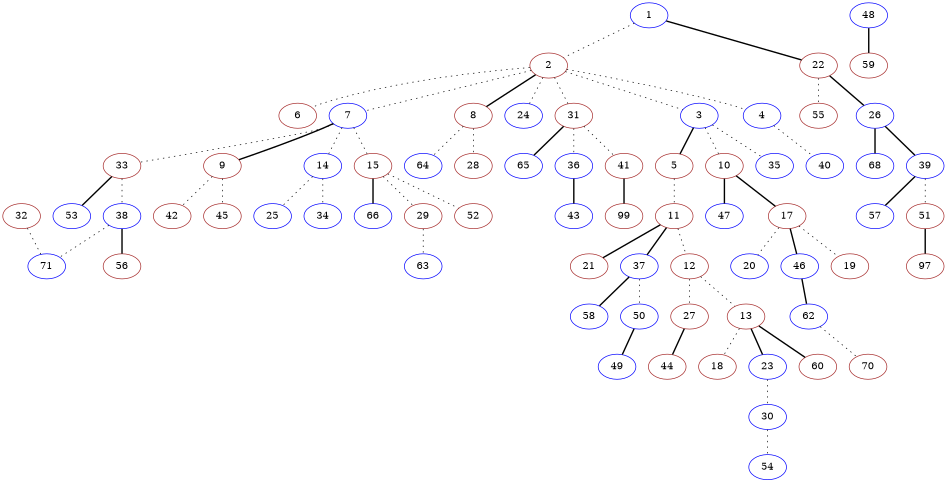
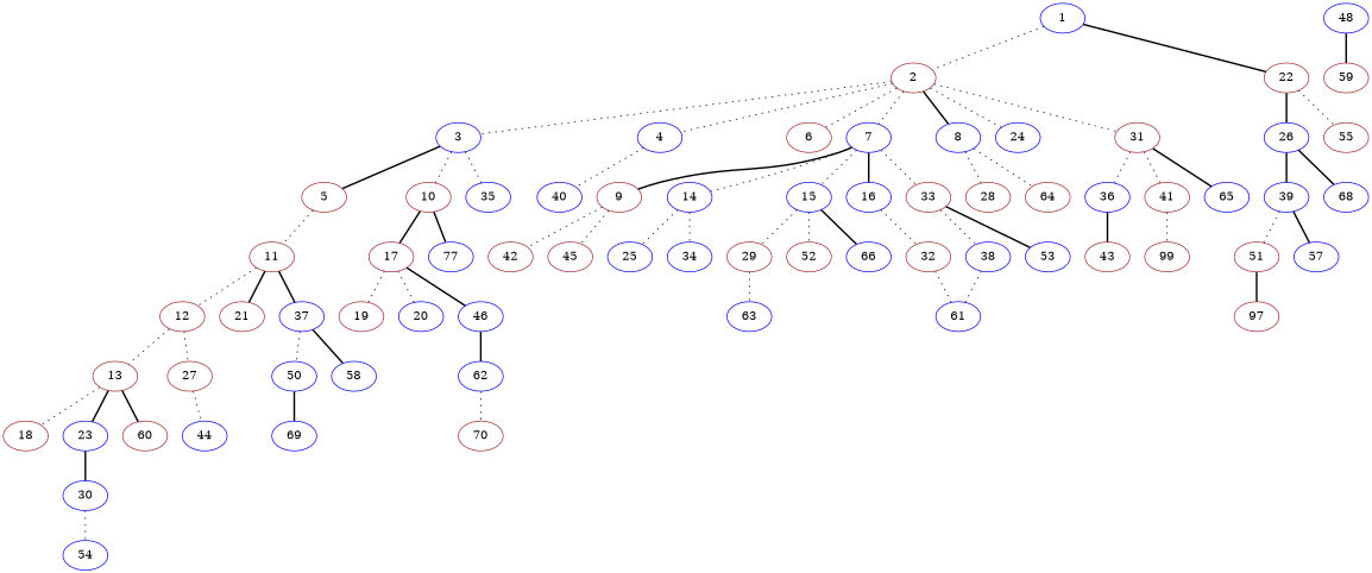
  graph {
    fontname="DejaVu Serif"
    node [color=blue fontname="DejaVu Serif"]
    edge [fontname="DejaVu Serif" style=dotted]
    2 [color=brown]
    1
    22 [color=brown]
    3
    4
    6 [color=brown]
    7
-   8 [color=brown]
+   8
    24
    31 [color=brown]
    26
    55 [color=brown]
    5 [color=brown]
    10 [color=brown]
    35
    40
    9 [color=brown]
    14
-   15 [color=brown]
+   15
+   16
    33 [color=brown]
    28 [color=brown]
-   64
+   64 [color=brown]
    36
    41 [color=brown]
    65
    39
    68
    11 [color=brown]
    17 [color=brown]
-   47
+   47 [label=77]
    42 [color=brown]
    45 [color=brown]
    25
    34
    29 [color=brown]
    52 [color=brown]
    66
    32 [color=brown]
    38
    53
-   43
+   43 [color=brown]
    n43 [color=brown label=99]
    12 [color=brown]
    21 [color=brown]
    37
    19 [color=brown]
    20
    46
    13 [color=brown]
    27 [color=brown]
    50
    58
    63
-   61 [label=71]
-   56 [color=brown]
+   61
    62
    18 [color=brown]
    23
    60 [color=brown]
-   44 [color=brown]
-   69 [label=49]
+   44
+   69
    30
    54
    70 [color=brown]
    51 [color=brown]
    57
    n68 [color=brown label=97]
    59 [color=brown]
    48
    2 -- 3
    2 -- 4
    2 -- 6
    2 -- 7
    2 -- 8 [style=bold]
    2 -- 24
    2 -- 31
    1 -- 2
    1 -- 22 [style=bold]
    22 -- 26 [style=bold]
    22 -- 55
    3 -- 5 [style=bold]
    3 -- 10
    3 -- 35
    4 -- 40
    7 -- 9 [style=bold]
    7 -- 14
    7 -- 15
+   7 -- 16 [style=bold]
    7 -- 33
    8 -- 28
    8 -- 64
    31 -- 36
    31 -- 41
    31 -- 65 [style=bold]
    26 -- 39 [style=bold]
    26 -- 68 [style=bold]
    5 -- 11
    10 -- 17 [style=bold]
    10 -- 47 [style=bold]
    9 -- 42
    9 -- 45
    14 -- 25
    14 -- 34
    15 -- 29
    15 -- 52
    15 -- 66 [style=bold]
+   16 -- 32
    33 -- 38
    33 -- 53 [style=bold]
    36 -- 43 [style=bold]
-   41 -- n43 [style=bold]
+   41 -- n43
    39 -- 51
    39 -- 57 [style=bold]
    11 -- 12
    11 -- 21 [style=bold]
    11 -- 37 [style=bold]
    17 -- 19
    17 -- 20
    17 -- 46 [style=bold]
    29 -- 63
    32 -- 61
    38 -- 61
-   38 -- 56 [style=bold]
    12 -- 13
    12 -- 27
    37 -- 50
    37 -- 58 [style=bold]
    46 -- 62 [style=bold]
    13 -- 18
    13 -- 23 [style=bold]
    13 -- 60 [style=bold]
-   27 -- 44 [style=bold]
+   27 -- 44
    50 -- 69 [style=bold]
    62 -- 70
-   23 -- 30
+   23 -- 30 [style=bold]
    30 -- 54
    51 -- n68 [style=bold]
    48 -- 59 [style=bold]
  }
